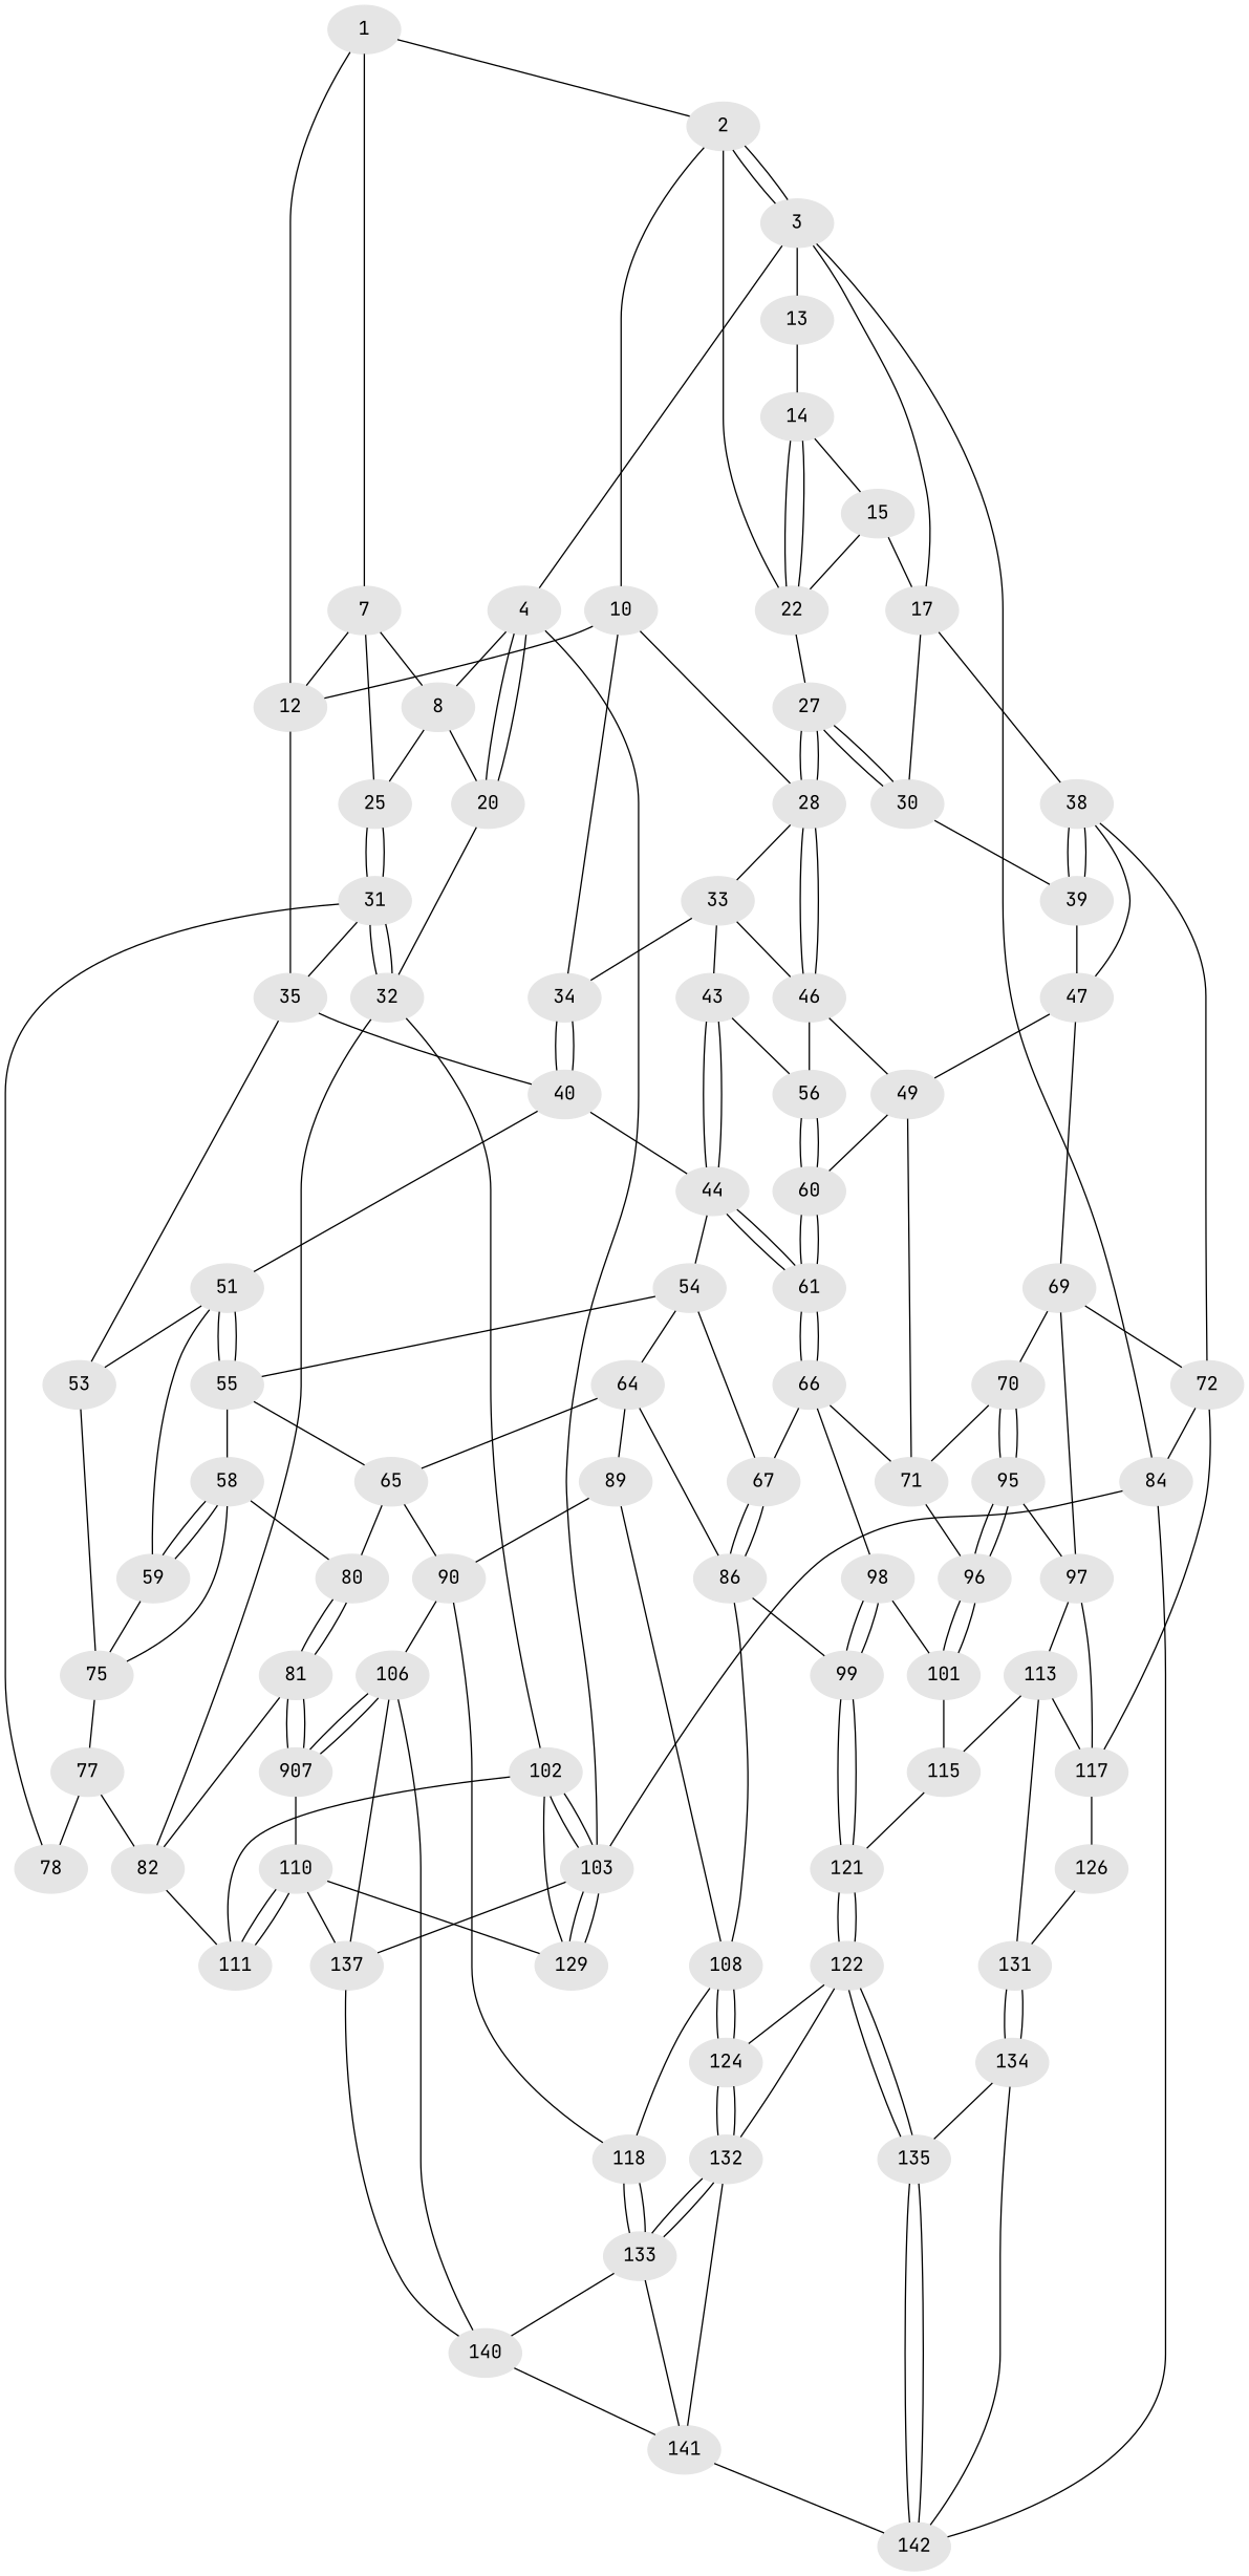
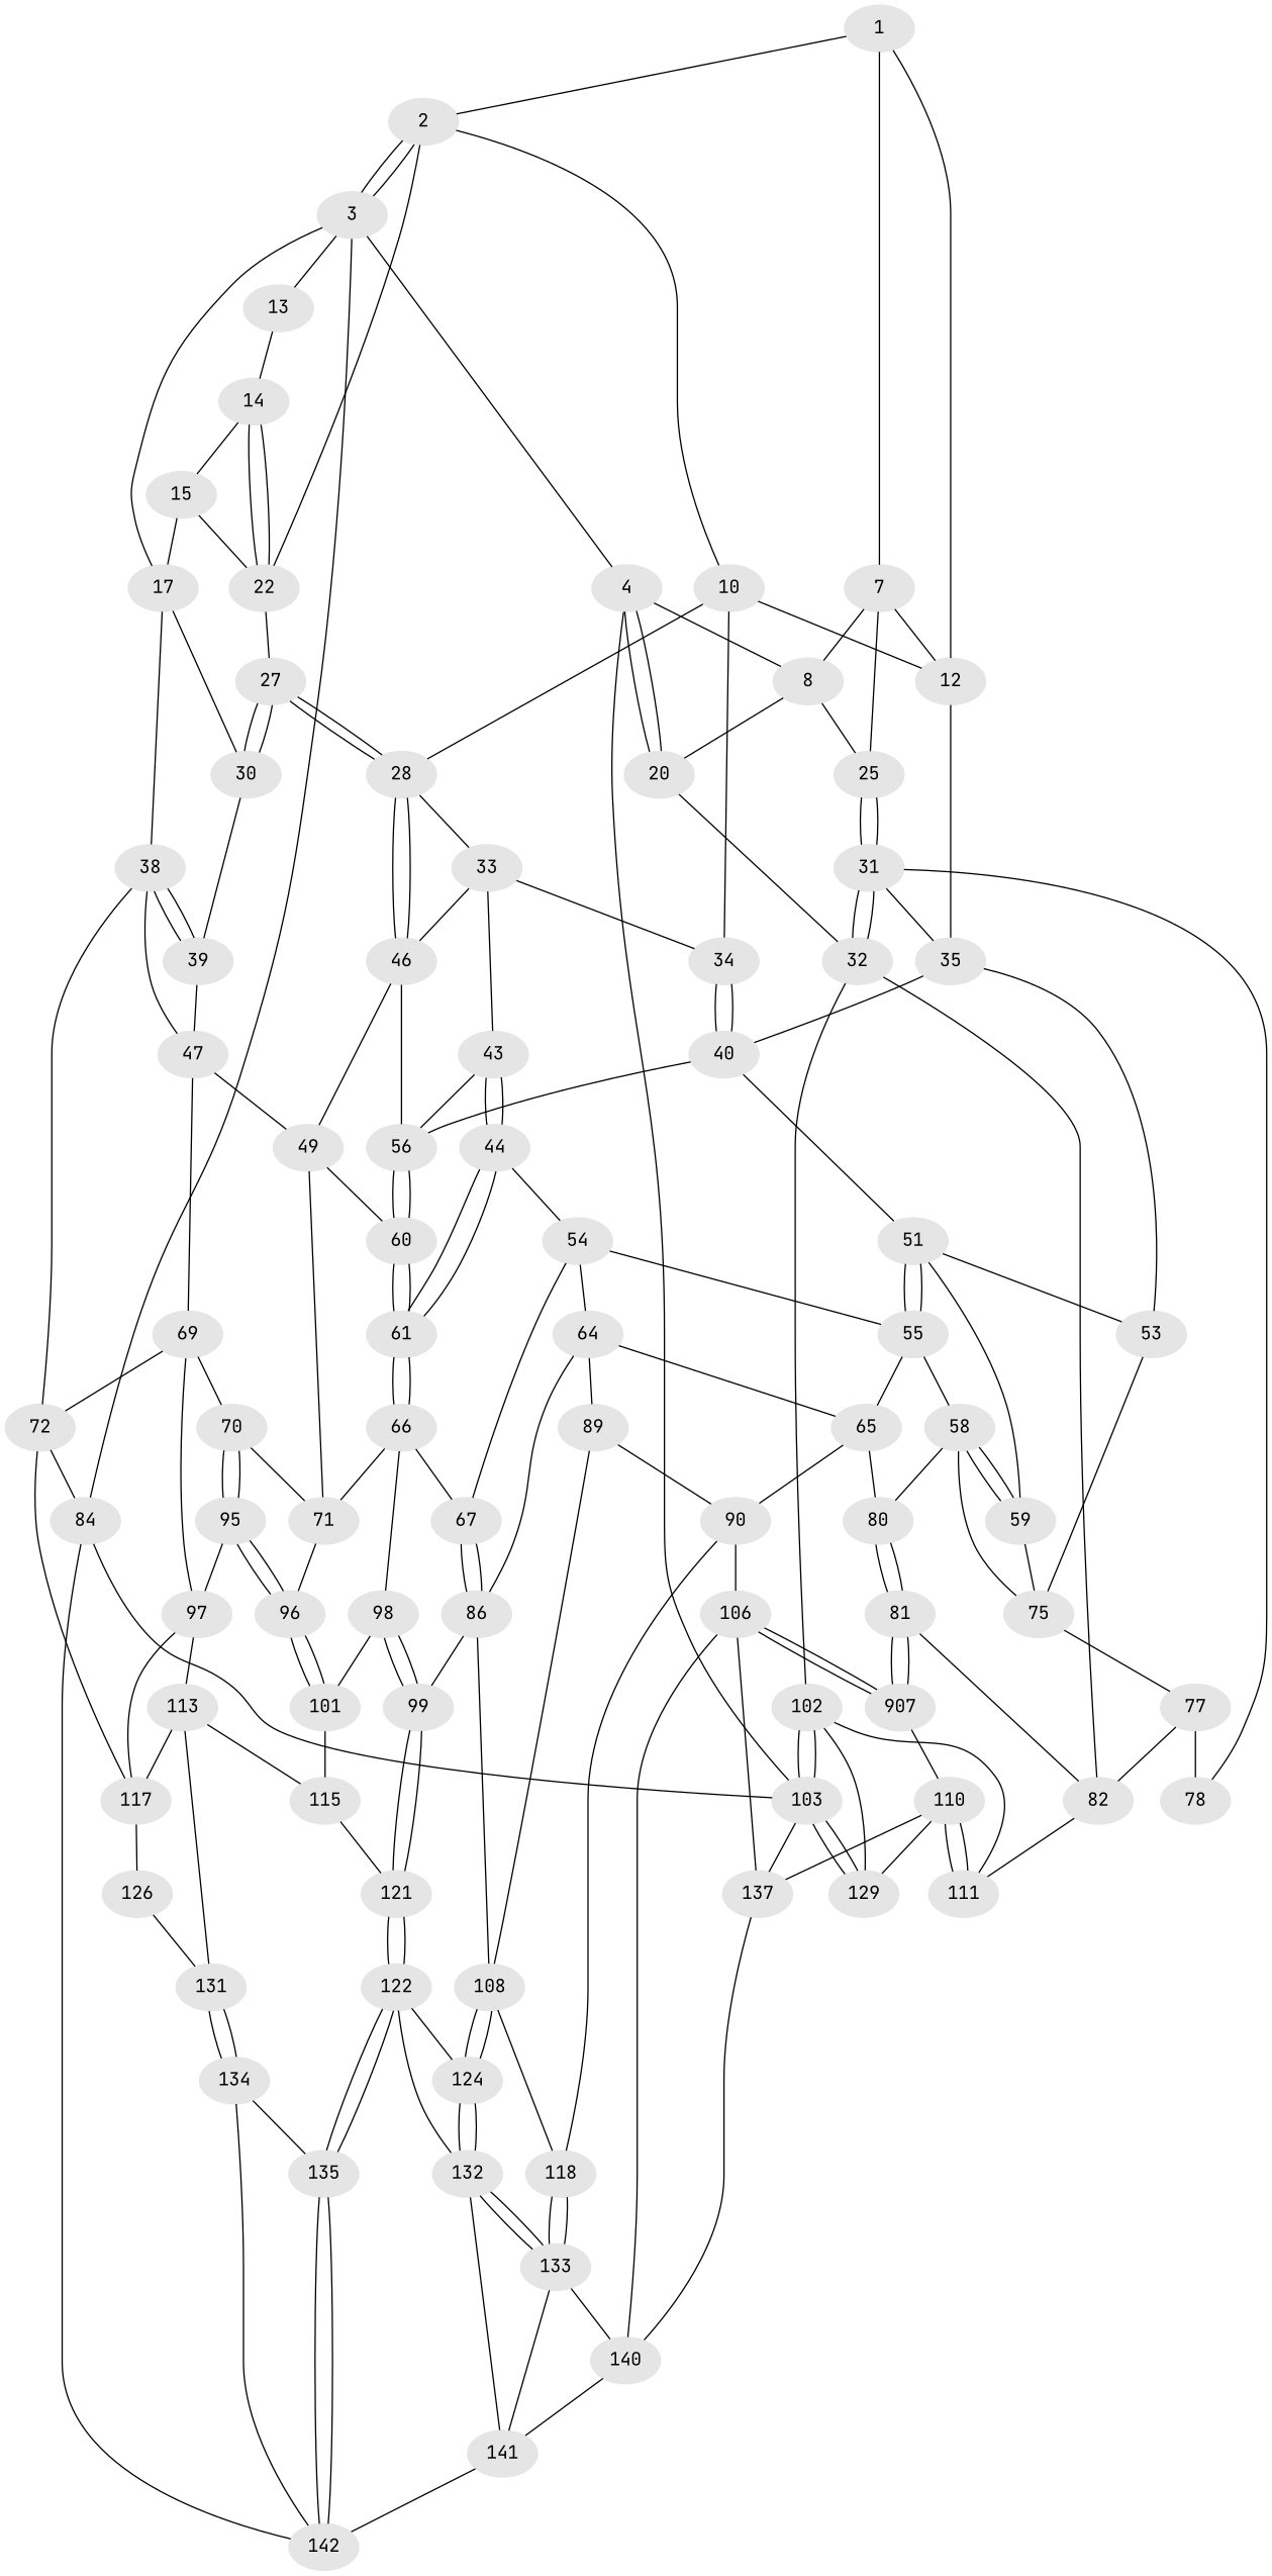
  graph {
    fontname="JetBrains Mono"
    node [color=gray90 fontname="JetBrains Mono" style=filled]
    edge [fontname="JetBrains Mono"]
    1 [super="+6"]
    2 [super="+9"]
    7 [super="+24"]
    12 [super="+26"]
    3 [super="+16"]
    10 [super="+11"]
    22 [super="+23"]
    8 [super="+21"]
    25
    35 [super="+36"]
    4 [super="+5"]
    13
    17 [super="+18"]
    84 [super="+85"]
    28 [super="+29"]
    34
    27
    20
    103 [super="+104"]
    14
    30
    38 [super="+68"]
    142 [super="+148"]
    32 [super="+94"]
    129
    137 [super="+144"]
    31 [super="+37"]
    33 [super="+42"]
    46 [super="+50"]
    40 [super="+41"]
    53
    15 [super="+19"]
    39
    47 [super="+48"]
    72 [super="+73"]
    82 [super="+93"]
    102 [super="+119"]
    78
    43
    56
    49 [super="+62"]
    111
    44 [super="+45"]
    51 [super="+52"]
    75 [super="+76"]
    69 [super="+74"]
    117 [super="+127"]
    54 [super="+63"]
    61
    55 [super="+57"]
    59
    60
    64 [super="+87"]
    67
    66 [super="+92"]
    71 [super="+91"]
    70
    97 [super="+112"]
    96
    58 [super="+79"]
    65 [super="+88"]
    77 [super="+83"]
    86 [super="+100"]
    89
    80
    90 [super="+105"]
    81
    98
    99
    108 [super="+109"]
    106 [super="+136"]
    118
    101 [super="+116"]
    95
    113 [super="+114"]
    126 [super="+130"]
    n77 [label=907]
    110 [super="+128"]
    121
    124
    140 [super="+147"]
    133 [super="+139"]
    115 [super="+120"]
    131
    122 [super="+123"]
    141 [super="+143"]
    132 [super="+138"]
    134 [super="+146"]
    135
    1 -- 2
    1 -- 7
    1 -- 12
    2 -- 3
    2 -- 3
    2 -- 10
    2 -- 22
    7 -- 12
    7 -- 8
    7 -- 25
    12 -- 35
    3 -- 4
    3 -- 13
    3 -- 17
    3 -- 84
    10 -- 12
    10 -- 28
    10 -- 34
    22 -- 27
    8 -- 25
    8 -- 20
    25 -- 31
    25 -- 31
    35 -- 40
    35 -- 53
    4 -- 8
    4 -- 20
    4 -- 20
    4 -- 103
    13 -- 14
    17 -- 30
    17 -- 38
    84 -- 103
    84 -- 142
    28 -- 33
    28 -- 46
    28 -- 46
    34 -- 40
    34 -- 40
    27 -- 28
    27 -- 28
    27 -- 30
    27 -- 30
    20 -- 32
    103 -- 129
    103 -- 129
    103 -- 137
    14 -- 22
    14 -- 22
    14 -- 15
    30 -- 39
    38 -- 39
    38 -- 39
    38 -- 47
    38 -- 72
    32 -- 82
    32 -- 102
    137 -- 140
    31 -- 35
    31 -- 32
    31 -- 32
    31 -- 78
    33 -- 34
    33 -- 46
    33 -- 43
    46 -- 56
    46 -- 49
-   40 -- 44
+   40 -- 56
    40 -- 51
    53 -- 75
    15 -- 22
    15 -- 17
    39 -- 47
    47 -- 49
    47 -- 69
    72 -- 84
    72 -- 117
    82 -- 111
    102 -- 103
    102 -- 103
    102 -- 129
    102 -- 111
    43 -- 56
    43 -- 44
    43 -- 44
    56 -- 60
    56 -- 60
    49 -- 60
    49 -- 71
    44 -- 54
    44 -- 61
    44 -- 61
    51 -- 53
    51 -- 55
    51 -- 55
    51 -- 59
    75 -- 77
    69 -- 72
    69 -- 70
    69 -- 97
    117 -- 126
    54 -- 55
    54 -- 64
    54 -- 67
    61 -- 66
    61 -- 66
    55 -- 58
    55 -- 65
    59 -- 75
    60 -- 61
    60 -- 61
    64 -- 65
    64 -- 86
    64 -- 89
    67 -- 86
    67 -- 86
    66 -- 67
    66 -- 71
    66 -- 98
    71 -- 96
    70 -- 71
    70 -- 95
    70 -- 95
    97 -- 117
    97 -- 113
    96 -- 101
    96 -- 101
    58 -- 75
    58 -- 59
    58 -- 59
    58 -- 80
    65 -- 80
    65 -- 90
    77 -- 82
    77 -- 78 [weight=2]
    86 -- 99
    86 -- 108
    89 -- 90
    89 -- 108
    80 -- 81
    80 -- 81
    90 -- 106
    90 -- 118
    81 -- 82
    81 -- n77
    81 -- n77
    98 -- 99
    98 -- 99
    98 -- 101
    99 -- 121
    99 -- 121
    108 -- 118
    108 -- 124
    108 -- 124
    106 -- 137
    106 -- n77
    106 -- n77
    106 -- 140
    118 -- 133
    118 -- 133
    101 -- 115 [weight=2]
    95 -- 97
    95 -- 96
    95 -- 96
    113 -- 117
    113 -- 115
    113 -- 131
    126 -- 131
    n77 -- 110
    110 -- 129
    110 -- 137
    110 -- 111
    110 -- 111
    121 -- 122
    121 -- 122
    124 -- 132
    124 -- 132
    140 -- 141
    133 -- 140
    133 -- 141
    115 -- 121
    131 -- 134
    131 -- 134
    122 -- 124
    122 -- 132
    122 -- 135
    122 -- 135
    141 -- 142
    132 -- 133
    132 -- 133
    132 -- 141
    134 -- 142
    134 -- 135
    135 -- 142
    135 -- 142
  }
